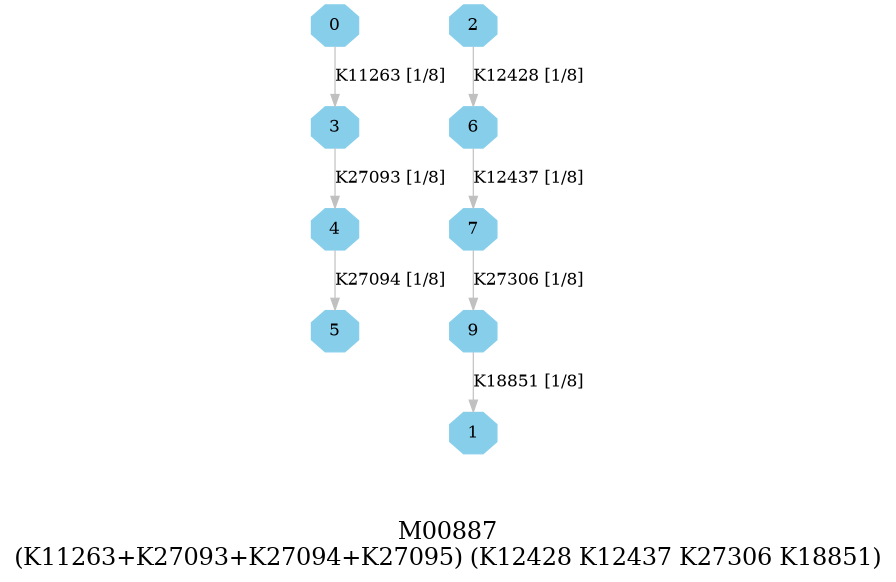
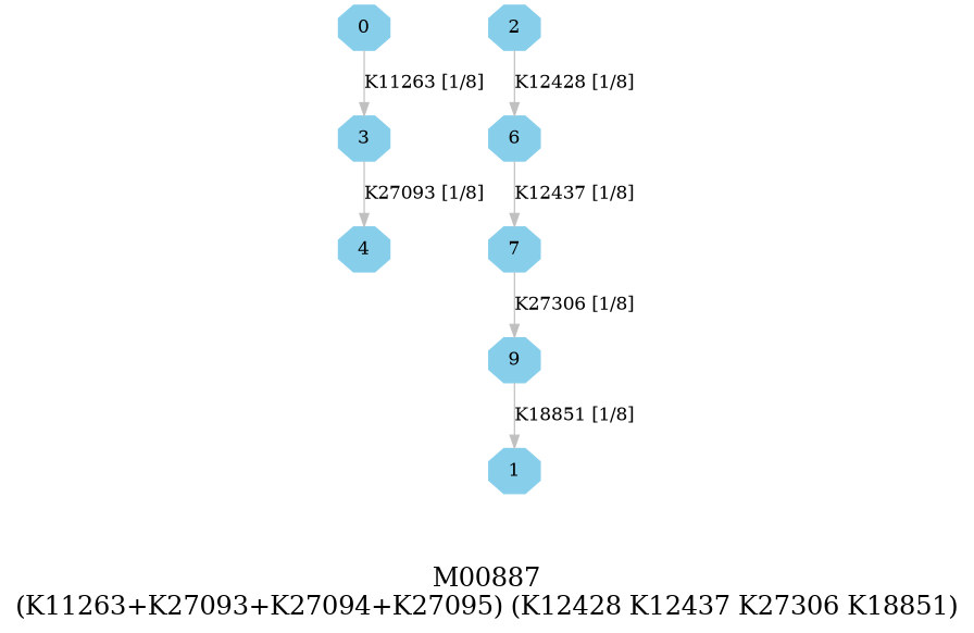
  digraph {
    fontsize=20
    label="M00887\n(K11263+K27093+K27094+K27095) (K12428 K12437 K27306 K18851)"
    node [color=skyblue shape=octagon style=filled]
    edge [color=grey]
    0 [height=.3 width=.3]
    1 [height=.3 width=.3]
    2 [height=.3 width=.3]
    3 [height=.3 width=.3]
    4 [height=.3 width=.3]
-   5 [height=.3 width=.3]
    6 [height=.3 width=.3]
    7 [height=.3 width=.3]
    n9 [height=.3 label=9 width=.3]
    subgraph sub_1 {
      0
      1
      2
      3
      4
-     5
      6
      7
      n9
    }
    0 -> 3 [label="K11263 [1/8]"]
    2 -> 6 [label="K12428 [1/8]"]
    3 -> 4 [label="K27093 [1/8]"]
-   4 -> 5 [label="K27094 [1/8]"]
    6 -> 7 [label="K12437 [1/8]"]
    7 -> n9 [label="K27306 [1/8]"]
    n9 -> 1 [label="K18851 [1/8]"]
  }
